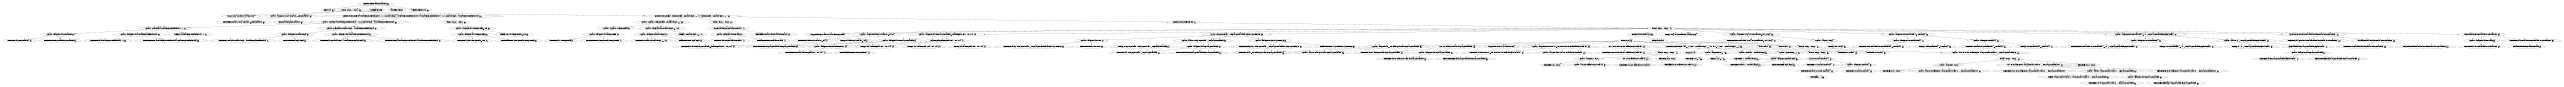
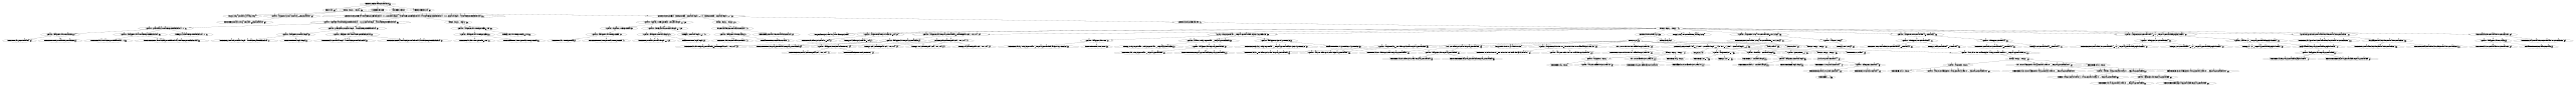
  digraph {
    n1 [label=<(METHOD,setExecutableCommandLine)<SUB>332</SUB>>]
    n2 [label=<(PARAM,this)<SUB>332</SUB>>]
    n3 [label=<(BLOCK,&lt;empty&gt;,&lt;empty&gt;)<SUB>332</SUB>>]
    n4 [label=<(MODIFIER,PRIVATE)>]
    n5 [label=<(MODIFIER,VIRTUAL)>]
    n6 [label=<(METHOD_RETURN,void)<SUB>332</SUB>>]
    n7 [label=<(LOCAL,String[] commands: java.lang.String[])>]
    n8 [label=<(&lt;operator&gt;.assignment,String[] commands = getCommandline())<SUB>334</SUB>>]
    n9 [label=<(CONTROL_STRUCTURE,if (automaticResponseFileThreshold &gt; 0 &amp;&amp; commands.length &gt; automaticResponseFileThreshold),if (automaticResponseFileThreshold &gt; 0 &amp;&amp; commands.length &gt; automaticResponseFileThreshold))<SUB>336</SUB>>]
    n10 [label=<(CONTROL_STRUCTURE,if (!useResponseFile || commands.length &lt;= 1),if (!useResponseFile || commands.length &lt;= 1))<SUB>340</SUB>>]
    n11 [label=<(IDENTIFIER,commands,String[] commands = getCommandline())<SUB>334</SUB>>]
-   n12 [label=<(getCommandline,getCommandline())<SUB>334</SUB>>]
    n13 [label=<(&lt;operator&gt;.logicalAnd,automaticResponseFileThreshold &gt; 0 &amp;&amp; commands.length &gt; automaticResponseFileThreshold)<SUB>336</SUB>>]
    n14 [label=<(BLOCK,&lt;empty&gt;,&lt;empty&gt;)<SUB>337</SUB>>]
    n15 [label=<(&lt;operator&gt;.logicalOr,!useResponseFile || commands.length &lt;= 1)<SUB>340</SUB>>]
    n16 [label=<(BLOCK,&lt;empty&gt;,&lt;empty&gt;)<SUB>340</SUB>>]
    n17 [label=<(CONTROL_STRUCTURE,else,else)<SUB>343</SUB>>]
    n18 [label=<(&lt;operator&gt;.fieldAccess,this.commandLine)<SUB>334</SUB>>]
    n19 [label=<(IDENTIFIER,this,getCommandline())<SUB>334</SUB>>]
    n20 [label=<(FIELD_IDENTIFIER,commandLine,commandLine)<SUB>334</SUB>>]
    n21 [label=<(&lt;operator&gt;.greaterThan,automaticResponseFileThreshold &gt; 0)<SUB>336</SUB>>]
    n22 [label=<(&lt;operator&gt;.greaterThan,commands.length &gt; automaticResponseFileThreshold)<SUB>337</SUB>>]
    n23 [label=<(&lt;operator&gt;.assignment,this.useResponseFile = true)<SUB>338</SUB>>]
    n24 [label=<(&lt;operator&gt;.fieldAccess,this.automaticResponseFileThreshold)<SUB>336</SUB>>]
    n25 [label=<(LITERAL,0,automaticResponseFileThreshold &gt; 0)<SUB>336</SUB>>]
    n26 [label=<(&lt;operator&gt;.fieldAccess,commands.length)<SUB>337</SUB>>]
    n27 [label=<(&lt;operator&gt;.fieldAccess,this.automaticResponseFileThreshold)<SUB>337</SUB>>]
    n28 [label=<(IDENTIFIER,this,automaticResponseFileThreshold &gt; 0)<SUB>336</SUB>>]
    n29 [label=<(FIELD_IDENTIFIER,automaticResponseFileThreshold,automaticResponseFileThreshold)<SUB>336</SUB>>]
    n30 [label=<(IDENTIFIER,commands,commands.length &gt; automaticResponseFileThreshold)<SUB>337</SUB>>]
    n31 [label=<(FIELD_IDENTIFIER,length,length)<SUB>337</SUB>>]
    n32 [label=<(IDENTIFIER,this,commands.length &gt; automaticResponseFileThreshold)<SUB>337</SUB>>]
    n33 [label=<(FIELD_IDENTIFIER,automaticResponseFileThreshold,automaticResponseFileThreshold)<SUB>337</SUB>>]
    n34 [label=<(&lt;operator&gt;.fieldAccess,this.useResponseFile)<SUB>338</SUB>>]
    n35 [label=<(LITERAL,true,this.useResponseFile = true)<SUB>338</SUB>>]
    n36 [label=<(IDENTIFIER,this,this.useResponseFile = true)<SUB>338</SUB>>]
    n37 [label=<(FIELD_IDENTIFIER,useResponseFile,useResponseFile)<SUB>338</SUB>>]
    n38 [label=<(&lt;operator&gt;.logicalNot,!useResponseFile)<SUB>340</SUB>>]
    n39 [label=<(&lt;operator&gt;.lessEqualsThan,commands.length &lt;= 1)<SUB>340</SUB>>]
    n40 [label=<(setCommandline,setCommandline(commands))<SUB>342</SUB>>]
    n41 [label=<(BLOCK,&lt;empty&gt;,&lt;empty&gt;)<SUB>343</SUB>>]
    n42 [label=<(&lt;operator&gt;.fieldAccess,this.useResponseFile)<SUB>340</SUB>>]
    n43 [label=<(&lt;operator&gt;.fieldAccess,commands.length)<SUB>340</SUB>>]
    n44 [label=<(LITERAL,1,commands.length &lt;= 1)<SUB>340</SUB>>]
    n45 [label=<(IDENTIFIER,this,!useResponseFile)<SUB>340</SUB>>]
    n46 [label=<(FIELD_IDENTIFIER,useResponseFile,useResponseFile)<SUB>340</SUB>>]
    n47 [label=<(IDENTIFIER,commands,commands.length &lt;= 1)<SUB>340</SUB>>]
    n48 [label=<(FIELD_IDENTIFIER,length,length)<SUB>340</SUB>>]
    n49 [label=<(&lt;operator&gt;.fieldAccess,this.executable)<SUB>342</SUB>>]
    n50 [label=<(IDENTIFIER,commands,setCommandline(commands))<SUB>342</SUB>>]
    n51 [label=<(IDENTIFIER,this,setCommandline(commands))<SUB>342</SUB>>]
    n52 [label=<(FIELD_IDENTIFIER,executable,executable)<SUB>342</SUB>>]
    n53 [label=<(LOCAL,FileOutputStream fos: java.io.FileOutputStream)>]
    n54 [label=<(&lt;operator&gt;.assignment,FileOutputStream fos = null)<SUB>347</SUB>>]
    n55 [label=<(&lt;operator&gt;.assignment,this.temporaryCommandFile = createTempFile(&quot;cmd&quot;, &quot;.txt&quot;, null))<SUB>349</SUB>>]
    n56 [label=<(log,log(&quot;Using response file &quot; + temporaryCommandFile, Project.MSG_VERBOSE))<SUB>350</SUB>>]
    n57 [label=<(CONTROL_STRUCTURE,try,try)<SUB>352</SUB>>]
    n58 [label=<(LOCAL,String[] newCommandLine: java.lang.String[])>]
    n59 [label=<(&lt;operator&gt;.assignment,String[] newCommandLine = new String[2])<SUB>365</SUB>>]
    n60 [label=<(&lt;operator&gt;.assignment,newCommandLine[0] = commands[0])<SUB>366</SUB>>]
    n61 [label=<(&lt;operator&gt;.assignment,newCommandLine[1] = &quot;@&quot; + temporaryCommandFile.getAbsolutePath())<SUB>367</SUB>>]
    n62 [label=<(logVerbose,logVerbose(Commandline.describeCommand(newCommandLine)))<SUB>368</SUB>>]
    n63 [label=<(setCommandline,setCommandline(newCommandLine))<SUB>369</SUB>>]
    n64 [label=<(IDENTIFIER,fos,FileOutputStream fos = null)<SUB>347</SUB>>]
    n65 [label=<(LITERAL,null,FileOutputStream fos = null)<SUB>347</SUB>>]
    n66 [label=<(&lt;operator&gt;.fieldAccess,this.temporaryCommandFile)<SUB>349</SUB>>]
    n67 [label=<(createTempFile,createTempFile(&quot;cmd&quot;, &quot;.txt&quot;, null))<SUB>349</SUB>>]
    n68 [label=<(&lt;operator&gt;.fieldAccess,this.owner)<SUB>350</SUB>>]
    n69 [label=<(&lt;operator&gt;.addition,&quot;Using response file &quot; + temporaryCommandFile)<SUB>350</SUB>>]
    n70 [label=<(&lt;operator&gt;.fieldAccess,Project.MSG_VERBOSE)<SUB>350</SUB>>]
    n71 [label=<(BLOCK,try,try)<SUB>352</SUB>>]
    n72 [label=<(BLOCK,catch,catch)>]
    n73 [label=<(IDENTIFIER,newCommandLine,String[] newCommandLine = new String[2])<SUB>365</SUB>>]
    n74 [label=<(&lt;operator&gt;.alloc,new String[2])>]
    n75 [label=<(&lt;operator&gt;.indexAccess,newCommandLine[0])<SUB>366</SUB>>]
    n76 [label=<(&lt;operator&gt;.indexAccess,commands[0])<SUB>366</SUB>>]
    n77 [label=<(&lt;operator&gt;.indexAccess,newCommandLine[1])<SUB>367</SUB>>]
    n78 [label=<(&lt;operator&gt;.addition,&quot;@&quot; + temporaryCommandFile.getAbsolutePath())<SUB>367</SUB>>]
    n79 [label=<(IDENTIFIER,this,logVerbose(Commandline.describeCommand(newCommandLine)))<SUB>368</SUB>>]
    n80 [label=<(describeCommand,describeCommand(newCommandLine))<SUB>368</SUB>>]
    n81 [label=<(&lt;operator&gt;.fieldAccess,this.executable)<SUB>369</SUB>>]
    n82 [label=<(IDENTIFIER,newCommandLine,setCommandline(newCommandLine))<SUB>369</SUB>>]
    n83 [label=<(IDENTIFIER,this,this.temporaryCommandFile = createTempFile(&quot;cmd&quot;, &quot;.txt&quot;, null))<SUB>349</SUB>>]
    n84 [label=<(FIELD_IDENTIFIER,temporaryCommandFile,temporaryCommandFile)<SUB>349</SUB>>]
    n85 [label=<(&lt;operator&gt;.fieldAccess,NetCommand.FILE_UTILS)<SUB>349</SUB>>]
    n86 [label=<(LITERAL,&quot;cmd&quot;,createTempFile(&quot;cmd&quot;, &quot;.txt&quot;, null))<SUB>349</SUB>>]
    n87 [label=<(LITERAL,&quot;.txt&quot;,createTempFile(&quot;cmd&quot;, &quot;.txt&quot;, null))<SUB>349</SUB>>]
    n88 [label=<(LITERAL,null,createTempFile(&quot;cmd&quot;, &quot;.txt&quot;, null))<SUB>349</SUB>>]
    n89 [label=<(IDENTIFIER,NetCommand,createTempFile(&quot;cmd&quot;, &quot;.txt&quot;, null))<SUB>349</SUB>>]
    n90 [label=<(FIELD_IDENTIFIER,FILE_UTILS,FILE_UTILS)<SUB>349</SUB>>]
    n91 [label=<(IDENTIFIER,this,log(&quot;Using response file &quot; + temporaryCommandFile, Project.MSG_VERBOSE))<SUB>350</SUB>>]
    n92 [label=<(FIELD_IDENTIFIER,owner,owner)<SUB>350</SUB>>]
    n93 [label=<(LITERAL,&quot;Using response file &quot;,&quot;Using response file &quot; + temporaryCommandFile)<SUB>350</SUB>>]
    n94 [label=<(&lt;operator&gt;.fieldAccess,this.temporaryCommandFile)<SUB>350</SUB>>]
    n95 [label=<(IDENTIFIER,Project,log(&quot;Using response file &quot; + temporaryCommandFile, Project.MSG_VERBOSE))<SUB>350</SUB>>]
    n96 [label=<(FIELD_IDENTIFIER,MSG_VERBOSE,MSG_VERBOSE)<SUB>350</SUB>>]
    n97 [label=<(IDENTIFIER,this,&quot;Using response file &quot; + temporaryCommandFile)<SUB>350</SUB>>]
    n98 [label=<(FIELD_IDENTIFIER,temporaryCommandFile,temporaryCommandFile)<SUB>350</SUB>>]
    n99 [label=<(&lt;operator&gt;.assignment,fos = new FileOutputStream(temporaryCommandFile))<SUB>353</SUB>>]
    n100 [label=<(&lt;init&gt;,new FileOutputStream(temporaryCommandFile))<SUB>353</SUB>>]
    n101 [label=<(LOCAL,PrintWriter out: java.io.PrintWriter)>]
    n102 [label=<(&lt;operator&gt;.assignment,PrintWriter out = new PrintWriter(new BufferedOutputStream(fos)))<SUB>354</SUB>>]
    n103 [label=<(&lt;init&gt;,new PrintWriter(new BufferedOutputStream(fos)))<SUB>354</SUB>>]
    n104 [label=<(CONTROL_STRUCTURE,for (int i = 1; Some(i &lt; commands.length); ++i),for (int i = 1; Some(i &lt; commands.length); ++i))<SUB>356</SUB>>]
    n105 [label=<(flush,out.flush())<SUB>359</SUB>>]
    n106 [label=<(close,out.close())<SUB>360</SUB>>]
    n107 [label=<(BLOCK,&lt;empty&gt;,&lt;empty&gt;)<SUB>361</SUB>>]
    n108 [label=<(IDENTIFIER,fos,fos = new FileOutputStream(temporaryCommandFile))<SUB>353</SUB>>]
    n109 [label=<(&lt;operator&gt;.alloc,new FileOutputStream(temporaryCommandFile))<SUB>353</SUB>>]
    n110 [label=<(IDENTIFIER,fos,new FileOutputStream(temporaryCommandFile))<SUB>353</SUB>>]
    n111 [label=<(&lt;operator&gt;.fieldAccess,this.temporaryCommandFile)<SUB>353</SUB>>]
    n112 [label=<(IDENTIFIER,out,PrintWriter out = new PrintWriter(new BufferedOutputStream(fos)))<SUB>354</SUB>>]
    n113 [label=<(&lt;operator&gt;.alloc,new PrintWriter(new BufferedOutputStream(fos)))<SUB>354</SUB>>]
    n114 [label=<(IDENTIFIER,out,new PrintWriter(new BufferedOutputStream(fos)))<SUB>354</SUB>>]
    n115 [label=<(BLOCK,&lt;empty&gt;,&lt;empty&gt;)<SUB>354</SUB>>]
    n116 [label=<(LOCAL,int i: int)>]
    n117 [label=<(&lt;operator&gt;.assignment,int i = 1)<SUB>356</SUB>>]
    n118 [label=<(&lt;operator&gt;.lessThan,i &lt; commands.length)<SUB>356</SUB>>]
    n119 [label=<(&lt;operator&gt;.preIncrement,++i)<SUB>356</SUB>>]
    n120 [label=<(BLOCK,&lt;empty&gt;,&lt;empty&gt;)<SUB>356</SUB>>]
    n121 [label=<(IDENTIFIER,out,out.flush())<SUB>359</SUB>>]
-   n122 [label=<(IDENTIFIER,out,out.close())<SUB>360</SUB>>]
    n123 [label=<(IDENTIFIER,this,new FileOutputStream(temporaryCommandFile))<SUB>353</SUB>>]
    n124 [label=<(FIELD_IDENTIFIER,temporaryCommandFile,temporaryCommandFile)<SUB>353</SUB>>]
    n125 [label=<(&lt;operator&gt;.assignment,&lt;empty&gt;)>]
    n126 [label=<(&lt;init&gt;,new BufferedOutputStream(fos))<SUB>354</SUB>>]
    n127 [label=<(IDENTIFIER,$obj8,&lt;empty&gt;)>]
    n128 [label=<(IDENTIFIER,$obj8,&lt;empty&gt;)>]
    n129 [label=<(&lt;operator&gt;.alloc,new BufferedOutputStream(fos))<SUB>354</SUB>>]
    n130 [label=<(IDENTIFIER,$obj8,new BufferedOutputStream(fos))>]
    n131 [label=<(IDENTIFIER,fos,new BufferedOutputStream(fos))<SUB>354</SUB>>]
    n132 [label=<(IDENTIFIER,i,int i = 1)<SUB>356</SUB>>]
    n133 [label=<(LITERAL,1,int i = 1)<SUB>356</SUB>>]
    n134 [label=<(IDENTIFIER,i,i &lt; commands.length)<SUB>356</SUB>>]
    n135 [label=<(&lt;operator&gt;.fieldAccess,commands.length)<SUB>356</SUB>>]
    n136 [label=<(println,out.println(commands[i]))<SUB>357</SUB>>]
    n137 [label=<(IDENTIFIER,commands,i &lt; commands.length)<SUB>356</SUB>>]
    n138 [label=<(FIELD_IDENTIFIER,length,length)<SUB>356</SUB>>]
    n139 [label=<(IDENTIFIER,i,++i)<SUB>356</SUB>>]
    n140 [label=<(IDENTIFIER,out,out.println(commands[i]))<SUB>357</SUB>>]
    n141 [label=<(&lt;operator&gt;.indexAccess,commands[i])<SUB>357</SUB>>]
    n142 [label=<(IDENTIFIER,commands,out.println(commands[i]))<SUB>357</SUB>>]
    n143 [label=<(IDENTIFIER,i,out.println(commands[i]))<SUB>357</SUB>>]
    n144 [label=<(&lt;operator&gt;.throw,throw new BuildException(&quot;saving command stream to &quot; + temporaryCommandFile, ex);)<SUB>362</SUB>>]
    n145 [label=<(BLOCK,&lt;empty&gt;,&lt;empty&gt;)<SUB>362</SUB>>]
    n146 [label=<(&lt;operator&gt;.assignment,&lt;empty&gt;)>]
    n147 [label=<(&lt;init&gt;,new BuildException(&quot;saving command stream to &quot; + temporaryCommandFile, ex))<SUB>362</SUB>>]
    n148 [label=<(IDENTIFIER,$obj10,&lt;empty&gt;)>]
    n149 [label=<(IDENTIFIER,$obj10,&lt;empty&gt;)>]
    n150 [label=<(&lt;operator&gt;.alloc,new BuildException(&quot;saving command stream to &quot; + temporaryCommandFile, ex))<SUB>362</SUB>>]
    n151 [label=<(IDENTIFIER,$obj10,new BuildException(&quot;saving command stream to &quot; + temporaryCommandFile, ex))>]
    n152 [label=<(&lt;operator&gt;.addition,&quot;saving command stream to &quot; + temporaryCommandFile)<SUB>362</SUB>>]
    n153 [label=<(IDENTIFIER,ex,new BuildException(&quot;saving command stream to &quot; + temporaryCommandFile, ex))<SUB>362</SUB>>]
    n154 [label=<(LITERAL,&quot;saving command stream to &quot;,&quot;saving command stream to &quot; + temporaryCommandFile)<SUB>362</SUB>>]
    n155 [label=<(&lt;operator&gt;.fieldAccess,this.temporaryCommandFile)<SUB>362</SUB>>]
    n156 [label=<(IDENTIFIER,this,&quot;saving command stream to &quot; + temporaryCommandFile)<SUB>362</SUB>>]
    n157 [label=<(FIELD_IDENTIFIER,temporaryCommandFile,temporaryCommandFile)<SUB>362</SUB>>]
    n158 [label=<(LITERAL,2,new String[2])<SUB>365</SUB>>]
    n159 [label=<(IDENTIFIER,newCommandLine,newCommandLine[0] = commands[0])<SUB>366</SUB>>]
    n160 [label=<(LITERAL,0,newCommandLine[0] = commands[0])<SUB>366</SUB>>]
    n161 [label=<(IDENTIFIER,commands,newCommandLine[0] = commands[0])<SUB>366</SUB>>]
    n162 [label=<(LITERAL,0,newCommandLine[0] = commands[0])<SUB>366</SUB>>]
    n163 [label=<(IDENTIFIER,newCommandLine,newCommandLine[1] = &quot;@&quot; + temporaryCommandFile.getAbsolutePath())<SUB>367</SUB>>]
    n164 [label=<(LITERAL,1,newCommandLine[1] = &quot;@&quot; + temporaryCommandFile.getAbsolutePath())<SUB>367</SUB>>]
    n165 [label=<(LITERAL,&quot;@&quot;,&quot;@&quot; + temporaryCommandFile.getAbsolutePath())<SUB>367</SUB>>]
    n166 [label=<(getAbsolutePath,temporaryCommandFile.getAbsolutePath())<SUB>367</SUB>>]
    n167 [label=<(&lt;operator&gt;.fieldAccess,this.temporaryCommandFile)<SUB>367</SUB>>]
    n168 [label=<(IDENTIFIER,this,temporaryCommandFile.getAbsolutePath())<SUB>367</SUB>>]
    n169 [label=<(FIELD_IDENTIFIER,temporaryCommandFile,temporaryCommandFile)<SUB>367</SUB>>]
    n170 [label=<(IDENTIFIER,Commandline,describeCommand(newCommandLine))<SUB>368</SUB>>]
    n171 [label=<(IDENTIFIER,newCommandLine,describeCommand(newCommandLine))<SUB>368</SUB>>]
    n172 [label=<(IDENTIFIER,this,setCommandline(newCommandLine))<SUB>369</SUB>>]
    n173 [label=<(FIELD_IDENTIFIER,executable,executable)<SUB>369</SUB>>]
    n1 -> n2
    n1 -> n3
    n1 -> n4
    n1 -> n5
    n1 -> n6
    n3 -> n7
    n3 -> n8
    n3 -> n9
    n3 -> n10
    n8 -> n11
-   n8 -> n12
    n9 -> n13
    n9 -> n14
    n10 -> n15
    n10 -> n16
    n10 -> n17
    n13 -> n21
    n13 -> n22
    n14 -> n23
    n15 -> n38
    n15 -> n39
    n16 -> n40
    n17 -> n41
    n18 -> n19
    n18 -> n20
    n21 -> n18
    n21 -> n24
    n21 -> n25
    n22 -> n26
    n22 -> n27
    n23 -> n34
    n23 -> n35
    n24 -> n28
    n24 -> n29
    n26 -> n30
    n26 -> n31
    n27 -> n32
    n27 -> n33
    n34 -> n36
    n34 -> n37
    n38 -> n42
    n39 -> n43
    n39 -> n44
    n40 -> n49
    n40 -> n50
    n41 -> n53
    n41 -> n54
    n41 -> n55
    n41 -> n56
    n41 -> n57
    n41 -> n58
    n41 -> n59
    n41 -> n60
    n41 -> n61
    n41 -> n62
    n41 -> n63
    n42 -> n45
    n42 -> n46
    n43 -> n47
    n43 -> n48
    n49 -> n51
    n49 -> n52
    n54 -> n64
    n54 -> n65
    n55 -> n66
    n55 -> n67
    n56 -> n68
    n56 -> n69
    n56 -> n70
    n57 -> n71
    n57 -> n72
    n59 -> n73
    n59 -> n74
    n60 -> n75
    n60 -> n76
    n61 -> n77
    n61 -> n78
    n62 -> n79
    n62 -> n80
    n63 -> n81
    n63 -> n82
    n66 -> n83
    n66 -> n84
    n67 -> n85
    n67 -> n86
    n67 -> n87
    n67 -> n88
    n68 -> n91
    n68 -> n92
    n69 -> n93
    n69 -> n94
    n70 -> n95
    n70 -> n96
    n71 -> n99
    n71 -> n100
    n71 -> n101
    n71 -> n102
    n71 -> n103
    n71 -> n104
    n71 -> n105
    n71 -> n106
    n72 -> n107
    n74 -> n158
    n75 -> n159
    n75 -> n160
    n76 -> n161
    n76 -> n162
    n77 -> n163
    n77 -> n164
    n78 -> n165
    n78 -> n166
    n80 -> n170
    n80 -> n171
    n81 -> n172
    n81 -> n173
    n85 -> n89
    n85 -> n90
    n94 -> n97
    n94 -> n98
    n99 -> n108
    n99 -> n109
    n100 -> n110
    n100 -> n111
    n102 -> n112
    n102 -> n113
    n103 -> n114
    n103 -> n115
    n104 -> n116
    n104 -> n117
    n104 -> n118
    n104 -> n119
    n104 -> n120
    n105 -> n121
-   n106 -> n122
    n107 -> n144
    n111 -> n123
    n111 -> n124
    n115 -> n125
    n115 -> n126
    n115 -> n127
    n117 -> n132
    n117 -> n133
    n118 -> n134
    n118 -> n135
    n120 -> n136
    n125 -> n128
    n125 -> n129
    n126 -> n130
    n126 -> n131
    n135 -> n137
    n135 -> n138
    n136 -> n140
    n136 -> n141
    n141 -> n142
    n141 -> n143
    n142 -> n139
    n144 -> n145
    n145 -> n146
    n145 -> n147
    n145 -> n148
    n146 -> n149
    n146 -> n150
    n147 -> n151
    n147 -> n152
    n147 -> n153
    n152 -> n154
    n152 -> n155
    n155 -> n156
    n155 -> n157
    n166 -> n167
    n167 -> n168
    n167 -> n169
  }
